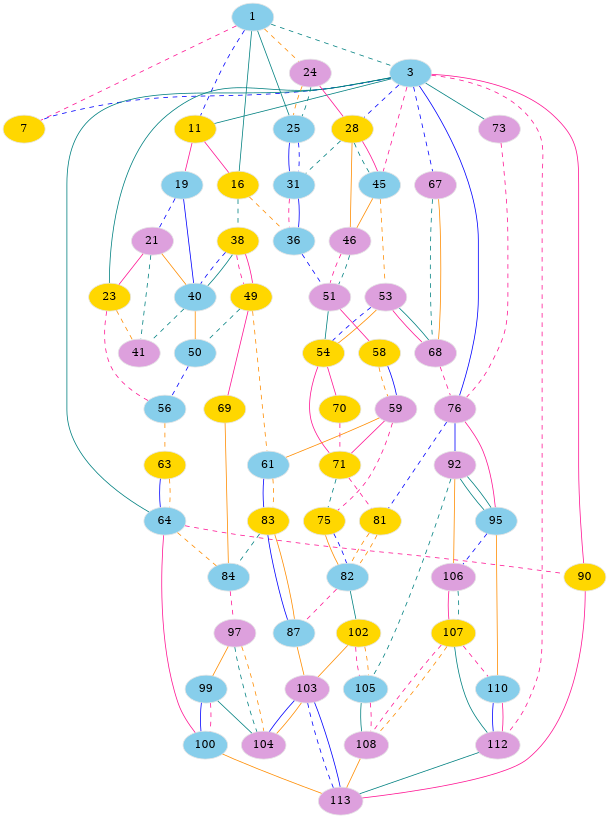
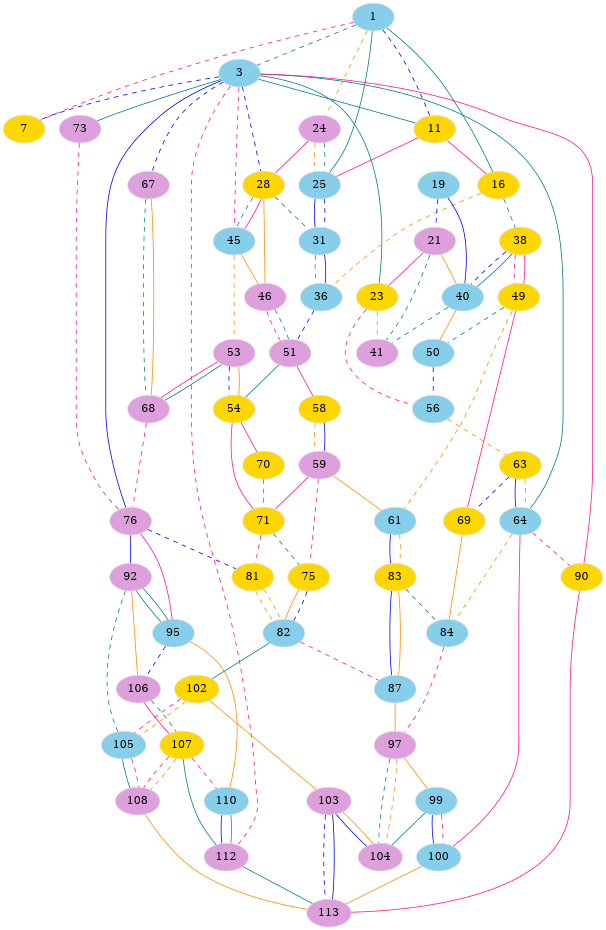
  graph {
    node [color=gray90 fillcolor=skyblue style=filled]
    edge [color=deeppink style=dashed]
    1 [super="+2+8"]
    3 [super="+72+4+26"]
    7 [fillcolor=gold]
    11 [fillcolor=gold super="+12+17"]
    16 [fillcolor=gold super="+37"]
    24 [fillcolor=plum]
    25
    23 [fillcolor=gold super="+32"]
    28 [fillcolor=gold super="+29"]
    45 [super="+48"]
    64 [super="+88"]
    67 [fillcolor=plum]
    73 [fillcolor=plum]
    76 [fillcolor=plum super="+91+77"]
    90 [fillcolor=gold]
    112 [fillcolor=plum super="+115"]
    19 [super="+20"]
    36
    n19 [fillcolor=gold label=38]
    31
    41 [fillcolor=plum super="+44"]
    56 [super="+57"]
    46 [fillcolor=plum]
    53 [fillcolor=plum]
    84 [super="+85"]
    100
    68 [fillcolor=plum]
    81 [fillcolor=gold]
    92 [fillcolor=plum super="+93"]
    95 [super="+109"]
    113 [fillcolor=plum super="+116+114"]
    21 [fillcolor=plum super="+22"]
    40 [super="+42"]
    51 [fillcolor=plum super="+52"]
    49 [fillcolor=gold super="+62"]
    50
    63 [fillcolor=gold]
    54 [fillcolor=gold super="+55"]
    58 [fillcolor=gold]
    61
    69 [fillcolor=gold]
    83 [fillcolor=gold]
    70 [fillcolor=gold]
    71 [fillcolor=gold super="+74"]
    59 [fillcolor=plum super="+60"]
    75 [fillcolor=gold]
    82 [super="+86"]
    87
    97 [fillcolor=plum super="+98"]
    102 [fillcolor=gold]
    105
    106 [fillcolor=plum]
    110
    103 [fillcolor=plum]
    99
    104 [fillcolor=plum]
    108 [fillcolor=plum]
    107 [fillcolor=gold super="+111"]
    1 -- 3 [color=teal]
    1 -- 7
    1 -- 11 [color=blue]
    1 -- 16 [color=teal style=solid]
    1 -- 24 [color=darkorange]
    1 -- 25 [color=teal style=solid]
    3 -- 7 [color=blue]
    3 -- 11 [color=teal style=solid]
    3 -- 23 [color=teal style=solid weight=2]
    3 -- 28 [color=blue]
    3 -- 45
    3 -- 64 [color=teal style=solid]
    3 -- 67 [color=blue weight=2]
    3 -- 73 [color=teal style=solid weight=2]
    3 -- 76 [color=blue style=solid]
    3 -- 90 [style=solid weight=2]
    3 -- 112
    11 -- 16 [style=solid]
-   11 -- 19 [style=solid weight=2]
+   11 -- 25 [style=solid weight=2]
    16 -- 36 [color=darkorange]
    16 -- n19 [color=teal]
    24 -- 25 [color=darkorange]
    24 -- 25 [color=teal]
    24 -- 28 [style=solid]
    25 -- 31 [color=blue style=solid]
    25 -- 31 [color=blue]
    23 -- 41 [color=darkorange]
    23 -- 56
    28 -- 45 [color=teal]
    28 -- 45 [style=solid]
    28 -- 31 [color=teal]
    28 -- 46 [color=darkorange style=solid]
    45 -- 46 [color=darkorange style=solid]
    45 -- 53 [color=darkorange]
    64 -- 90
    64 -- 84 [color=darkorange]
    64 -- 100 [style=solid]
    67 -- 68 [color=teal]
    67 -- 68 [color=darkorange style=solid]
    73 -- 76
    76 -- 81 [color=blue]
    76 -- 92 [color=blue style=solid weight=2]
    76 -- 95 [style=solid]
    90 -- 113 [style=solid]
    112 -- 113 [color=teal style=solid]
    19 -- 21 [color=blue]
    19 -- 40 [color=blue style=solid]
    36 -- 51 [color=blue]
    n19 -- 40 [color=blue]
    n19 -- 40 [color=teal style=solid]
    n19 -- 49
    n19 -- 49 [style=solid]
    31 -- 36
    31 -- 36 [color=blue style=solid]
    56 -- 63 [color=darkorange]
    46 -- 51
    46 -- 51 [color=teal]
    53 -- 68 [style=solid]
    53 -- 68 [color=teal style=solid]
    53 -- 54 [color=blue]
    53 -- 54 [color=darkorange style=solid]
    84 -- 97
    100 -- 113 [color=darkorange style=solid]
    68 -- 76
    81 -- 82 [color=darkorange]
    81 -- 82 [color=darkorange]
    92 -- 95 [color=teal style=solid]
    92 -- 95 [color=teal style=solid]
    92 -- 105 [color=teal]
    92 -- 106 [color=darkorange style=solid]
    95 -- 106 [color=blue]
    95 -- 110 [color=darkorange style=solid]
    21 -- 23 [style=solid weight=2]
    21 -- 41 [color=teal]
    21 -- 40 [color=darkorange style=solid]
    40 -- 41 [color=teal]
    40 -- 50 [color=darkorange style=solid]
    51 -- 54 [color=teal style=solid]
    51 -- 58 [style=solid]
    49 -- 50 [color=teal]
    49 -- 61 [color=darkorange]
    49 -- 69 [style=solid]
    50 -- 56 [color=blue]
    63 -- 64 [color=blue style=solid]
    63 -- 64 [color=darkorange]
+   63 -- 69 [color=blue]
    54 -- 70 [style=solid]
    54 -- 71 [style=solid]
    58 -- 59 [color=darkorange]
    58 -- 59 [color=blue style=solid]
    61 -- 83 [color=blue style=solid]
    61 -- 83 [color=darkorange]
    69 -- 84 [color=darkorange style=solid]
    83 -- 84 [color=teal]
    83 -- 87 [color=blue style=solid]
    83 -- 87 [color=darkorange style=solid]
    70 -- 71 [weight=2]
    71 -- 81
    71 -- 75 [color=teal]
    59 -- 61 [color=darkorange style=solid]
    59 -- 71 [style=solid]
    59 -- 75
    75 -- 82 [color=darkorange style=solid]
    75 -- 82 [color=blue]
    82 -- 87
    82 -- 102 [color=teal style=solid]
-   87 -- 103 [color=darkorange style=solid]
+   87 -- 97 [color=darkorange style=solid]
    97 -- 99 [color=darkorange style=solid]
    97 -- 104 [color=teal]
    97 -- 104 [color=darkorange]
    102 -- 105
    102 -- 105 [color=darkorange]
    102 -- 103 [color=darkorange style=solid]
    105 -- 108 [color=teal style=solid]
    105 -- 108
    106 -- 107 [style=solid]
    106 -- 107 [color=teal]
    110 -- 112 [color=blue style=solid]
    110 -- 112 [style=solid]
    103 -- 113 [color=blue]
    103 -- 113 [color=blue style=solid]
    103 -- 104 [color=blue style=solid]
    103 -- 104 [color=darkorange style=solid]
    99 -- 100 [color=blue style=solid]
    99 -- 100
    99 -- 104 [color=teal style=solid]
    108 -- 113 [color=darkorange style=solid]
    107 -- 112 [color=teal style=solid]
    107 -- 110
    107 -- 108
    107 -- 108 [color=darkorange]
  }
